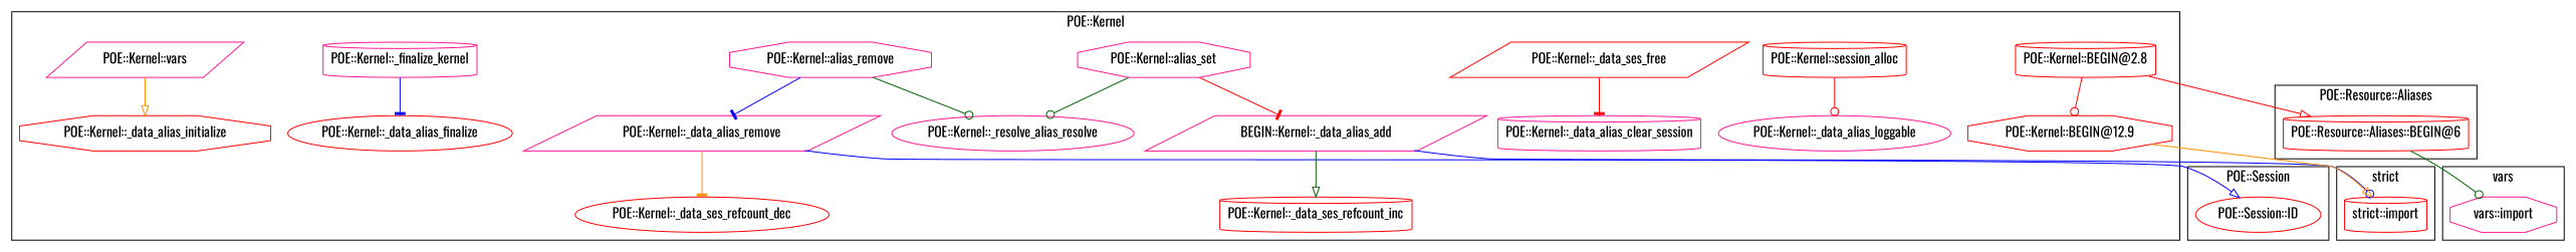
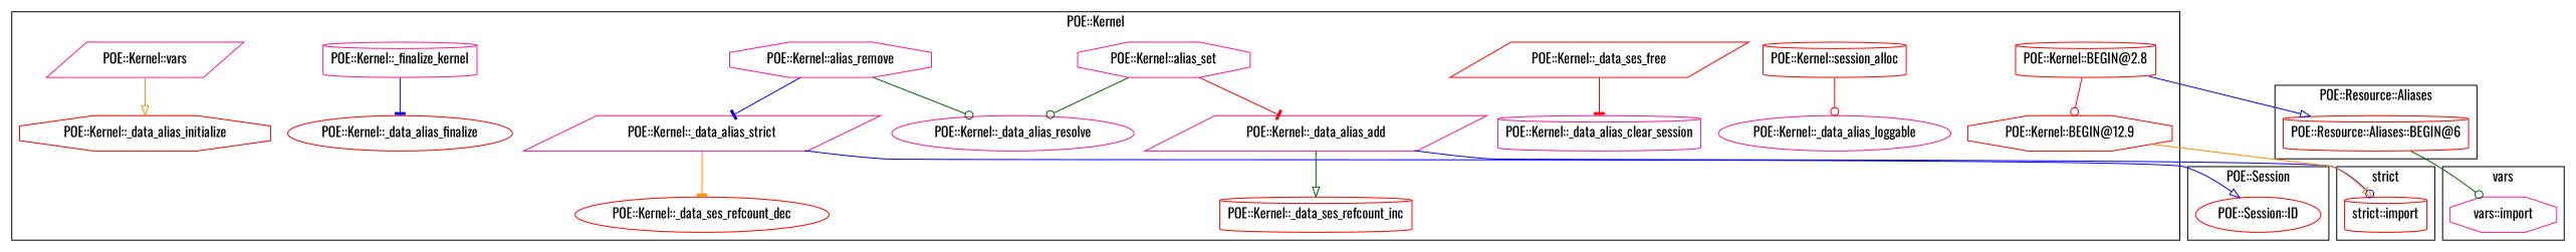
  digraph {
    fontname=Oswald
    node [color=red fontname=Oswald shape=cylinder]
    edge [arrowhead=odot color=red fontname=Oswald]
    "POE::Resource::Aliases::BEGIN@6"
    "POE::Session::ID" [shape=ellipse]
    "vars::import" [color=deeppink shape=octagon]
-   "POE::Kernel::_data_alias_resolve" [color=deeppink shape=ellipse label="POE::Kernel::_resolve_alias_resolve"]
+   "POE::Kernel::_data_alias_resolve" [color=deeppink shape=ellipse]
    "POE::Kernel::_data_alias_initialize" [shape=octagon]
    "POE::Kernel::_data_ses_refcount_dec" [shape=ellipse]
    "POE::Kernel::session_alloc"
    "POE::Kernel::_data_ses_refcount_inc"
-   "POE::Kernel::_data_alias_remove" [color=deeppink shape=parallelogram]
-   "POE::Kernel::_data_alias_add" [color=deeppink shape=parallelogram label="BEGIN::Kernel::_data_alias_add"]
+   "POE::Kernel::_data_alias_remove" [color=deeppink shape=parallelogram label="POE::Kernel::_data_alias_strict"]
+   "POE::Kernel::_data_alias_add" [color=deeppink shape=parallelogram]
    "POE::Kernel::_data_alias_finalize" [shape=ellipse]
    "POE::Kernel::_data_ses_free" [shape=parallelogram]
    "POE::Kernel::BEGIN@2.8"
    "POE::Kernel::alias_set" [color=deeppink shape=octagon]
    "POE::Kernel::alias_remove" [color=deeppink shape=octagon]
    "POE::Kernel::_data_alias_loggable" [color=deeppink shape=ellipse]
    "POE::Kernel::_finalize_kernel" [color=deeppink]
    n18 [color=deeppink label="POE::Kernel::vars" shape=parallelogram]
    "POE::Kernel::BEGIN@12.9" [shape=octagon]
    "POE::Kernel::_data_alias_clear_session" [color=deeppink]
    "strict::import"
    subgraph cluster_1 {
      label="POE::Resource::Aliases"
      "POE::Resource::Aliases::BEGIN@6"
    }
    subgraph cluster_2 {
      label="POE::Session"
      "POE::Session::ID"
    }
    subgraph cluster_3 {
      label=vars
      "vars::import"
    }
    subgraph cluster_4 {
      label="POE::Kernel"
      "POE::Kernel::_data_alias_resolve"
      "POE::Kernel::_data_alias_initialize"
      "POE::Kernel::_data_ses_refcount_dec"
      "POE::Kernel::session_alloc"
      "POE::Kernel::_data_ses_refcount_inc"
      "POE::Kernel::_data_alias_remove"
      "POE::Kernel::_data_alias_add"
      "POE::Kernel::_data_alias_finalize"
      "POE::Kernel::_data_ses_free"
      "POE::Kernel::BEGIN@2.8"
      "POE::Kernel::alias_set"
      "POE::Kernel::alias_remove"
      "POE::Kernel::_data_alias_loggable"
      "POE::Kernel::_finalize_kernel"
      n18
      "POE::Kernel::BEGIN@12.9"
      "POE::Kernel::_data_alias_clear_session"
    }
    subgraph cluster_5 {
      label="strict"
      "strict::import"
    }
    "POE::Resource::Aliases::BEGIN@6" -> "vars::import" [color=darkgreen]
    "POE::Kernel::session_alloc" -> "POE::Kernel::_data_alias_loggable"
    "POE::Kernel::_data_alias_remove" -> "POE::Session::ID" [arrowhead=onormal color=blue]
    "POE::Kernel::_data_alias_remove" -> "POE::Kernel::_data_ses_refcount_dec" [arrowhead=tee color=darkorange]
    "POE::Kernel::_data_alias_add" -> "POE::Kernel::_data_ses_refcount_inc" [arrowhead=onormal color=darkgreen]
    "POE::Kernel::_data_alias_add" -> "strict::import" [color=blue]
    "POE::Kernel::_data_ses_free" -> "POE::Kernel::_data_alias_clear_session" [arrowhead=tee]
-   "POE::Kernel::BEGIN@2.8" -> "POE::Resource::Aliases::BEGIN@6" [arrowhead=onormal]
+   "POE::Kernel::BEGIN@2.8" -> "POE::Resource::Aliases::BEGIN@6" [arrowhead=onormal color=blue]
    "POE::Kernel::BEGIN@2.8" -> "POE::Kernel::BEGIN@12.9"
    "POE::Kernel::alias_set" -> "POE::Kernel::_data_alias_resolve" [color=darkgreen]
    "POE::Kernel::alias_set" -> "POE::Kernel::_data_alias_add" [arrowhead=tee]
    "POE::Kernel::alias_remove" -> "POE::Kernel::_data_alias_resolve" [color=darkgreen]
    "POE::Kernel::alias_remove" -> "POE::Kernel::_data_alias_remove" [arrowhead=tee color=blue]
    "POE::Kernel::_finalize_kernel" -> "POE::Kernel::_data_alias_finalize" [arrowhead=tee color=blue]
    n18 -> "POE::Kernel::_data_alias_initialize" [arrowhead=onormal color=darkorange]
    "POE::Kernel::BEGIN@12.9" -> "strict::import" [arrowhead=onormal color=darkorange]
  }
